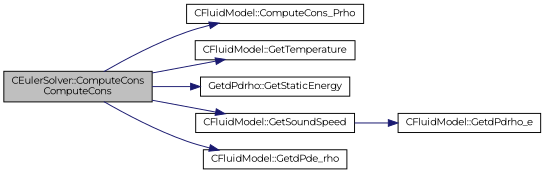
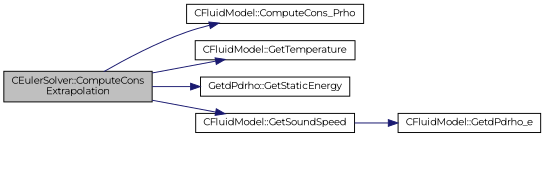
  digraph {
    fontname=Montserrat
    rankdir=LR
    node [color=black fillcolor=white fontname=Montserrat fontsize=10 shape=record style=filled]
    edge [color=midnightblue fontname=Montserrat fontsize=10 labelfontname=Helvetica labelfontsize=10 style=solid]
-   n1 [fillcolor=grey75 fontcolor=black height=0.2 label="CEulerSolver::ComputeCons\lComputeCons" width=0.4]
+   n1 [fillcolor=grey75 fontcolor=black height=0.2 label="CEulerSolver::ComputeCons\lExtrapolation" width=0.4]
    n2 [height=0.2 label="CFluidModel::ComputeCons_Prho" width=0.4]
    n3 [height=0.2 label="CFluidModel::GetTemperature" width=0.4]
    n4 [height=0.2 label="GetdPdrho::GetStaticEnergy" width=0.4]
    n5 [height=0.2 label="CFluidModel::GetSoundSpeed" width=0.4]
-   n6 [height=0.2 label="CFluidModel::GetdPde_rho" width=0.4]
    n7 [height=0.2 label="CFluidModel::GetdPdrho_e" width=0.4]
    n1 -> n2
    n1 -> n3
    n1 -> n4
    n1 -> n5
-   n1 -> n6
    n5 -> n7
  }
